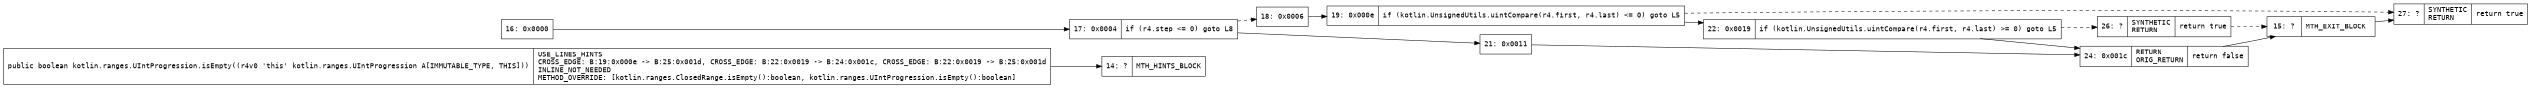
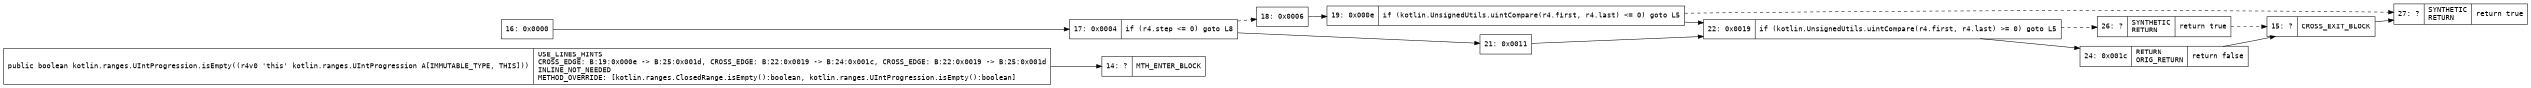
  digraph {
    fontname="DejaVu Sans Mono"
    rankdir=LR
    node [fontname="DejaVu Sans Mono" shape=record]
    edge [fontname="DejaVu Sans Mono"]
-   n1 [label="{14\:\ ?|MTH_HINTS_BLOCK\l}"]
+   n1 [label="{14\:\ ?|MTH_ENTER_BLOCK\l}"]
    n2 [label="{16\:\ 0x0000}"]
    n3 [label="{17\:\ 0x0004|if (r4.step \<= 0) goto L8\l}"]
    n4 [label="{18\:\ 0x0006}"]
    n5 [label="{21\:\ 0x0011}"]
    n6 [label="{19\:\ 0x000e|if (kotlin.UnsignedUtils.uintCompare(r4.first, r4.last) \<= 0) goto L5\l}"]
    n7 [label="{22\:\ 0x0019|if (kotlin.UnsignedUtils.uintCompare(r4.first, r4.last) \>= 0) goto L5\l}"]
    n8 [label="{27\:\ ?|SYNTHETIC\lRETURN\l|return true\l}"]
    n9 [label="{24\:\ 0x001c|RETURN\lORIG_RETURN\l|return false\l}"]
-   n10 [label="{15\:\ ?|MTH_EXIT_BLOCK\l}"]
+   n10 [label="{15\:\ ?|CROSS_EXIT_BLOCK\l}"]
    n11 [label="{26\:\ ?|SYNTHETIC\lRETURN\l|return true\l}"]
    n12 [label="{public boolean kotlin.ranges.UIntProgression.isEmpty((r4v0 'this' kotlin.ranges.UIntProgression A[IMMUTABLE_TYPE, THIS]))  | USE_LINES_HINTS\lCROSS_EDGE: B:19:0x000e \-\> B:25:0x001d, CROSS_EDGE: B:22:0x0019 \-\> B:24:0x001c, CROSS_EDGE: B:22:0x0019 \-\> B:25:0x001d\lINLINE_NOT_NEEDED\lMETHOD_OVERRIDE: [kotlin.ranges.ClosedRange.isEmpty():boolean, kotlin.ranges.UIntProgression.isEmpty():boolean]\l}"]
    n2 -> n3
    n3 -> n4 [style=dashed]
    n3 -> n5
    n4 -> n6
-   n5 -> n9
+   n5 -> n7
    n6 -> n7
    n6 -> n8 [style=dashed]
    n7 -> n9
    n7 -> n11 [style=dashed]
    n9 -> n10
    n10 -> n8
    n11 -> n10 [style=dashed]
    n12 -> n1
  }
